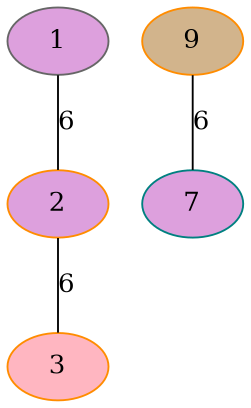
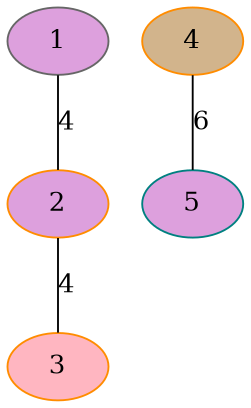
  graph {
    fontname="DejaVu Serif"
    node [color=darkorange fillcolor=plum fontname="DejaVu Serif" style=filled weight=1]
    edge [fontname="DejaVu Serif"]
    1 [color=gray40]
    2
-   4 [fillcolor=tan label=9]
-   5 [color=teal weight=4 label=7]
+   4 [fillcolor=tan]
+   5 [color=teal weight=4]
    3 [fillcolor=lightpink]
-   1 -- 2 [label=6]
-   2 -- 3 [label=6]
+   1 -- 2 [label=4]
+   2 -- 3 [label=4]
    4 -- 5 [label=6]
  }
